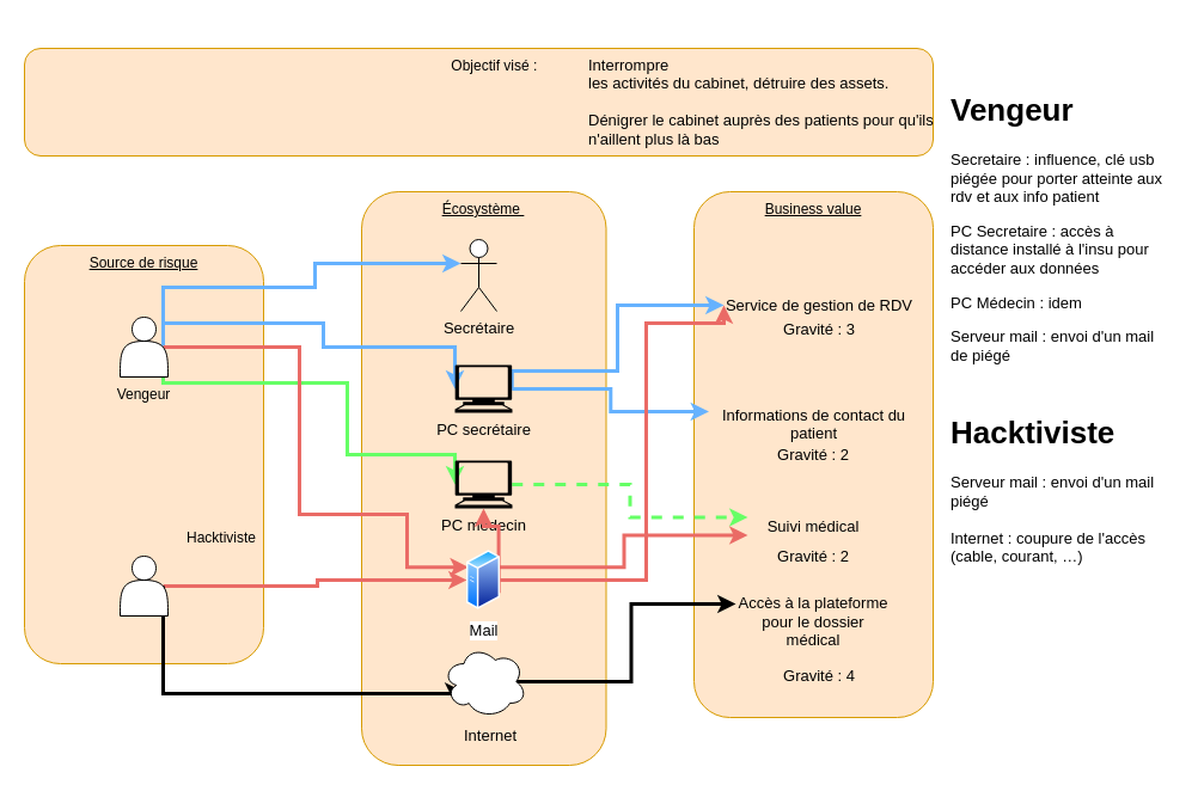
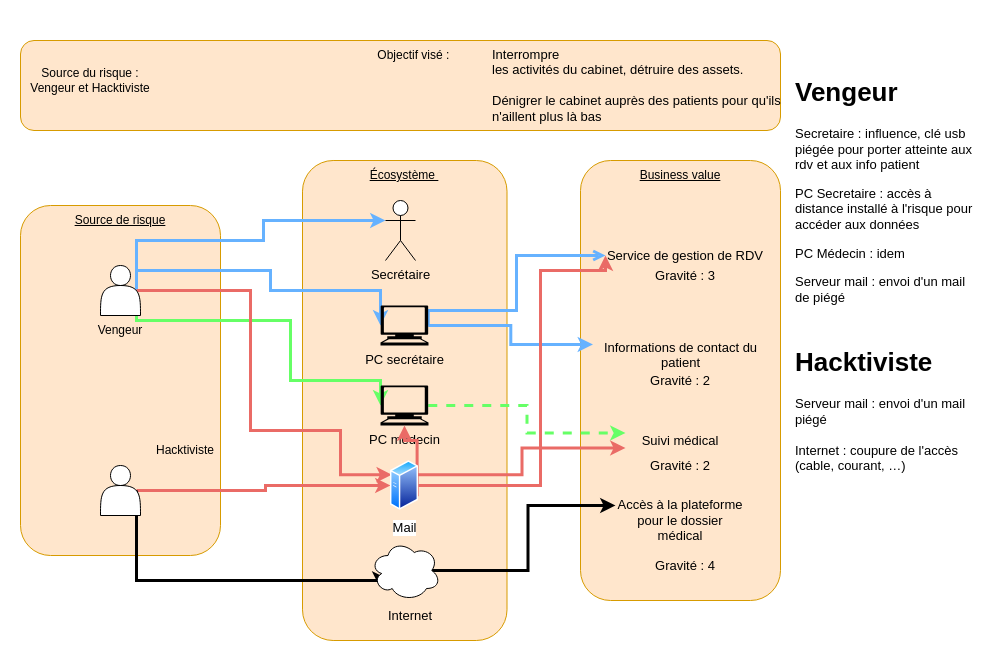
  <mxCell id="0" />
  <mxCell id="1" parent="0" />
  <mxCell id="2" value="" style="rounded=1;whiteSpace=wrap;html=1;fillColor=#ffe6cc;strokeColor=#d79b00;" vertex="1" parent="1"><mxGeometry x="20" y="205" width="200" height="350" as="geometry" /></mxCell>
  <mxCell id="3" value="" style="rounded=1;whiteSpace=wrap;html=1;fillColor=#ffe6cc;strokeColor=#d79b00;" vertex="1" parent="1"><mxGeometry x="580" y="160" width="200" height="440" as="geometry" /></mxCell>
  <mxCell id="4" value="" style="rounded=1;whiteSpace=wrap;html=1;fillColor=#ffe6cc;strokeColor=#d79b00;" vertex="1" parent="1"><mxGeometry x="302" y="160" width="204.5" height="480" as="geometry" /></mxCell>
  <mxCell id="5" value="" style="rounded=1;whiteSpace=wrap;html=1;fillColor=#ffe6cc;strokeColor=#d79b00;" vertex="1" parent="1"><mxGeometry x="20" y="40" width="760" height="90" as="geometry" /></mxCell>
+ <mxCell id="6" value="Source du risque : Vengeur et Hacktiviste" style="text;html=1;strokeColor=none;fillColor=none;align=center;verticalAlign=middle;whiteSpace=wrap;rounded=0;" vertex="1" parent="1"><mxGeometry x="20" y="40" width="140" height="80" as="geometry" /></mxCell>
  <mxCell id="7" value="&lt;u&gt;Source de risque&lt;/u&gt;" style="text;html=1;strokeColor=none;fillColor=none;align=center;verticalAlign=middle;whiteSpace=wrap;rounded=0;" vertex="1" parent="1"><mxGeometry x="50" y="205" width="140" height="30" as="geometry" /></mxCell>
  <mxCell id="8" value="&lt;u&gt;Écosystème&amp;nbsp;&lt;/u&gt;" style="text;html=1;strokeColor=none;fillColor=none;align=center;verticalAlign=middle;whiteSpace=wrap;rounded=0;" vertex="1" parent="1"><mxGeometry x="334.25" y="160" width="140" height="30" as="geometry" /></mxCell>
  <mxCell id="9" value="&lt;u&gt;Business value&lt;/u&gt;" style="text;html=1;strokeColor=none;fillColor=none;align=center;verticalAlign=middle;whiteSpace=wrap;rounded=0;" vertex="1" parent="1"><mxGeometry x="610" y="160" width="140" height="30" as="geometry" /></mxCell>
  <mxCell id="10" style="edgeStyle=orthogonalEdgeStyle;rounded=0;orthogonalLoop=1;jettySize=auto;html=1;exitX=0.9;exitY=0.5;exitDx=0;exitDy=0;exitPerimeter=0;entryX=0;entryY=0.5;entryDx=0;entryDy=0;entryPerimeter=0;fontFamily=Helvetica;fontSize=13;strokeColor=#66B2FF;strokeWidth=3;" edge="1" parent="1" source="14" target="29"><mxGeometry relative="1" as="geometry"><Array as="points"><mxPoint x="136" y="270" /><mxPoint x="270" y="270" /><mxPoint x="270" y="290" /><mxPoint x="380" y="290" /></Array></mxGeometry></mxCell>
  <mxCell id="11" style="edgeStyle=orthogonalEdgeStyle;rounded=0;orthogonalLoop=1;jettySize=auto;html=1;exitX=0.9;exitY=0.5;exitDx=0;exitDy=0;exitPerimeter=0;entryX=0;entryY=0.333;entryDx=0;entryDy=0;entryPerimeter=0;fontFamily=Helvetica;fontSize=13;strokeWidth=3;strokeColor=#66B2FF;" edge="1" parent="1" source="14" target="22"><mxGeometry relative="1" as="geometry"><Array as="points"><mxPoint x="136" y="240" /><mxPoint x="263" y="240" /><mxPoint x="263" y="220" /></Array></mxGeometry></mxCell>
  <mxCell id="12" style="edgeStyle=orthogonalEdgeStyle;rounded=0;orthogonalLoop=1;jettySize=auto;html=1;exitX=0.9;exitY=0.5;exitDx=0;exitDy=0;exitPerimeter=0;entryX=0;entryY=0.5;entryDx=0;entryDy=0;entryPerimeter=0;fontFamily=Helvetica;fontSize=13;strokeWidth=3;strokeColor=#66FF66;" edge="1" parent="1" source="14" target="31"><mxGeometry relative="1" as="geometry"><Array as="points"><mxPoint x="136" y="320" /><mxPoint x="290" y="320" /><mxPoint x="290" y="380" /><mxPoint x="380" y="380" /></Array></mxGeometry></mxCell>
  <mxCell id="13" style="edgeStyle=orthogonalEdgeStyle;rounded=0;orthogonalLoop=1;jettySize=auto;html=1;exitX=0.9;exitY=0.5;exitDx=0;exitDy=0;exitPerimeter=0;entryX=0;entryY=0.25;entryDx=0;entryDy=0;strokeColor=#EA6B66;strokeWidth=3;fontFamily=Helvetica;fontSize=13;" edge="1" parent="1" source="14" target="35"><mxGeometry relative="1" as="geometry"><Array as="points"><mxPoint x="250" y="290" /><mxPoint x="250" y="430" /><mxPoint x="340" y="430" /><mxPoint x="340" y="474" /></Array></mxGeometry></mxCell>
  <mxCell id="14" value="" style="shape=actor;whiteSpace=wrap;html=1;" vertex="1" parent="1"><mxGeometry x="100" y="265" width="40" height="50" as="geometry" /></mxCell>
  <mxCell id="15" style="edgeStyle=orthogonalEdgeStyle;rounded=0;orthogonalLoop=1;jettySize=auto;html=1;exitX=0.9;exitY=0.5;exitDx=0;exitDy=0;exitPerimeter=0;entryX=0;entryY=0.5;entryDx=0;entryDy=0;fontFamily=Helvetica;fontSize=13;strokeWidth=3;strokeColor=#EA6B66;" edge="1" parent="1" source="17" target="35"><mxGeometry relative="1" as="geometry" /></mxCell>
  <mxCell id="16" style="edgeStyle=orthogonalEdgeStyle;rounded=0;orthogonalLoop=1;jettySize=auto;html=1;exitX=0.9;exitY=0.5;exitDx=0;exitDy=0;exitPerimeter=0;entryX=0.13;entryY=0.77;entryDx=0;entryDy=0;entryPerimeter=0;fontFamily=Helvetica;fontSize=13;strokeWidth=3;" edge="1" parent="1" source="17" target="37"><mxGeometry relative="1" as="geometry"><Array as="points"><mxPoint x="136" y="580" /><mxPoint x="379" y="580" /></Array></mxGeometry></mxCell>
  <mxCell id="17" value="" style="shape=actor;whiteSpace=wrap;html=1;" vertex="1" parent="1"><mxGeometry x="100" y="465" width="40" height="50" as="geometry" /></mxCell>
  <mxCell id="18" value="Vengeur" style="text;html=1;strokeColor=none;fillColor=none;align=center;verticalAlign=middle;whiteSpace=wrap;rounded=0;" vertex="1" parent="1"><mxGeometry x="90" y="315" width="60" height="30" as="geometry" /></mxCell>
  <mxCell id="19" value="Hacktiviste" style="text;html=1;strokeColor=none;fillColor=none;align=center;verticalAlign=middle;whiteSpace=wrap;rounded=0;" vertex="1" parent="1"><mxGeometry x="155" y="435" width="60" height="30" as="geometry" /></mxCell>
  <mxCell id="20" value="Objectif visé :&amp;nbsp;" style="text;html=1;strokeColor=none;fillColor=none;align=center;verticalAlign=middle;whiteSpace=wrap;rounded=0;fontFamily=Helvetica;" vertex="1" parent="1"><mxGeometry x="360" y="40" width="110" height="30" as="geometry" /></mxCell>
  <mxCell id="21" value="&lt;font style=&quot;font-size: 13px;&quot;&gt;&lt;span style=&quot;background-color: initial;&quot;&gt;Interrompre&lt;/span&gt;&lt;br&gt;&lt;/font&gt;&lt;p style=&quot;margin-top: 0pt; margin-bottom: 0pt; margin-left: 0in; direction: ltr; unicode-bidi: embed; vertical-align: middle; word-break: normal; font-size: 13px;&quot;&gt;&lt;font style=&quot;font-size: 13px;&quot;&gt;les activités du cabinet, détruire des assets.&lt;br&gt;&lt;br&gt;Dénigrer le cabinet auprès des patients pour qu'ils n'aillent plus là bas&lt;/font&gt;&lt;/p&gt;" style="text;html=1;strokeColor=none;fillColor=none;align=left;verticalAlign=middle;whiteSpace=wrap;rounded=0;fontFamily=Helvetica;" vertex="1" parent="1"><mxGeometry x="490" y="20" width="330" height="130" as="geometry" /></mxCell>
  <mxCell id="22" value="Secrétaire" style="shape=umlActor;verticalLabelPosition=bottom;verticalAlign=top;html=1;outlineConnect=0;fontFamily=Helvetica;fontSize=13;" vertex="1" parent="1"><mxGeometry x="385" y="200" width="30" height="60" as="geometry" /></mxCell>
  <mxCell id="23" value="&lt;p style=&quot;line-height: normal; margin: 0pt 0in; text-indent: 0in; direction: ltr; unicode-bidi: embed; vertical-align: middle; word-break: normal; font-size: 13px;&quot;&gt;Service de gestion de RDV&lt;/p&gt;" style="text;html=1;strokeColor=none;fillColor=none;align=center;verticalAlign=middle;whiteSpace=wrap;rounded=0;fontFamily=Helvetica;fontSize=13;" vertex="1" parent="1"><mxGeometry x="605" y="240" width="160" height="30" as="geometry" /></mxCell>
  <mxCell id="24" value="&lt;p style=&quot;line-height: normal; margin: 0pt 0in; text-indent: 0in; direction: ltr; unicode-bidi: embed; vertical-align: middle; word-break: normal; font-size: 13px;&quot;&gt;Informations de contact du patient&lt;br style=&quot;font-size: 13px;&quot;&gt;&lt;/p&gt;" style="text;html=1;strokeColor=none;fillColor=none;align=center;verticalAlign=middle;whiteSpace=wrap;rounded=0;fontFamily=Helvetica;fontSize=13;" vertex="1" parent="1"><mxGeometry x="592.5" y="334" width="175" height="40" as="geometry" /></mxCell>
  <mxCell id="25" value="Accès à la plateforme pour le dossier&lt;br style=&quot;font-size: 13px;&quot;&gt;médical" style="text;html=1;strokeColor=none;fillColor=none;align=center;verticalAlign=middle;whiteSpace=wrap;rounded=0;fontFamily=Helvetica;fontSize=13;" vertex="1" parent="1"><mxGeometry x="615" y="490" width="130" height="60" as="geometry" /></mxCell>
  <mxCell id="26" value="&lt;p style=&quot;line-height: normal; margin: 0pt 0in; text-indent: 0in; direction: ltr; unicode-bidi: embed; vertical-align: middle; word-break: normal; font-size: 13px;&quot;&gt;Suivi médical&lt;/p&gt;" style="text;html=1;strokeColor=none;fillColor=none;align=center;verticalAlign=middle;whiteSpace=wrap;rounded=0;fontFamily=Helvetica;fontSize=13;" vertex="1" parent="1"><mxGeometry x="625" y="425" width="110" height="30" as="geometry" /></mxCell>
- <mxCell id="27" style="edgeStyle=orthogonalEdgeStyle;rounded=0;orthogonalLoop=1;jettySize=auto;html=1;exitX=0.995;exitY=0.5;exitDx=0;exitDy=0;exitPerimeter=0;entryX=0;entryY=0.5;entryDx=0;entryDy=0;fontFamily=Helvetica;fontSize=13;strokeWidth=3;strokeColor=#66B2FF;" edge="1" parent="1" source="29" target="23"><mxGeometry relative="1" as="geometry"><Array as="points"><mxPoint x="428" y="310" /><mxPoint x="516" y="310" /><mxPoint x="516" y="255" /></Array></mxGeometry></mxCell>
+ <mxCell id="27" style="edgeStyle=orthogonalEdgeStyle;rounded=0;orthogonalLoop=1;jettySize=auto;html=1;exitX=0.995;exitY=0.5;exitDx=0;exitDy=0;exitPerimeter=0;entryX=0;entryY=0.5;entryDx=0;entryDy=0;fontFamily=Helvetica;fontSize=13;strokeWidth=3;strokeColor=#66B2FF;endArrow=open;" edge="1" parent="1" source="29" target="23"><mxGeometry relative="1" as="geometry"><Array as="points"><mxPoint x="428" y="310" /><mxPoint x="516" y="310" /><mxPoint x="516" y="255" /></Array></mxGeometry></mxCell>
  <mxCell id="28" style="edgeStyle=orthogonalEdgeStyle;rounded=0;orthogonalLoop=1;jettySize=auto;html=1;exitX=0.995;exitY=0.5;exitDx=0;exitDy=0;exitPerimeter=0;entryX=0;entryY=0.25;entryDx=0;entryDy=0;strokeColor=#66B2FF;strokeWidth=3;fontFamily=Helvetica;fontSize=13;" edge="1" parent="1" source="29" target="24"><mxGeometry relative="1" as="geometry" /></mxCell>
  <mxCell id="29" value="PC secrétaire" style="shape=mxgraph.signs.tech.computer;html=1;pointerEvents=1;fillColor=#000000;strokeColor=none;verticalLabelPosition=bottom;verticalAlign=top;align=center;fontFamily=Helvetica;fontSize=13;" vertex="1" parent="1"><mxGeometry x="380" y="305" width="48" height="40" as="geometry" /></mxCell>
  <mxCell id="30" style="edgeStyle=orthogonalEdgeStyle;rounded=0;orthogonalLoop=1;jettySize=auto;html=1;exitX=0.995;exitY=0.5;exitDx=0;exitDy=0;exitPerimeter=0;entryX=0;entryY=0.25;entryDx=0;entryDy=0;fontFamily=Helvetica;fontSize=13;strokeColor=#66FF66;strokeWidth=3;dashed=1;" edge="1" parent="1" source="31" target="26"><mxGeometry relative="1" as="geometry" /></mxCell>
  <mxCell id="31" value="PC médecin" style="shape=mxgraph.signs.tech.computer;html=1;pointerEvents=1;fillColor=#000000;strokeColor=none;verticalLabelPosition=bottom;verticalAlign=top;align=center;fontFamily=Helvetica;fontSize=13;" vertex="1" parent="1"><mxGeometry x="380" y="385" width="48" height="40" as="geometry" /></mxCell>
  <mxCell id="32" style="edgeStyle=orthogonalEdgeStyle;rounded=0;orthogonalLoop=1;jettySize=auto;html=1;exitX=1;exitY=0.5;exitDx=0;exitDy=0;entryX=0;entryY=0.5;entryDx=0;entryDy=0;fontFamily=Helvetica;fontSize=13;strokeColor=#EA6B66;strokeWidth=3;" edge="1" parent="1" source="35" target="23"><mxGeometry relative="1" as="geometry"><Array as="points"><mxPoint x="540" y="485" /><mxPoint x="540" y="270" /><mxPoint x="605" y="270" /></Array></mxGeometry></mxCell>
  <mxCell id="33" style="edgeStyle=orthogonalEdgeStyle;rounded=0;orthogonalLoop=1;jettySize=auto;html=1;exitX=1;exitY=0.75;exitDx=0;exitDy=0;fontFamily=Helvetica;fontSize=13;strokeWidth=3;strokeColor=#EA6B66;" edge="1" parent="1" source="35" target="31"><mxGeometry relative="1" as="geometry" /></mxCell>
  <mxCell id="34" style="edgeStyle=orthogonalEdgeStyle;rounded=0;orthogonalLoop=1;jettySize=auto;html=1;exitX=1;exitY=0.25;exitDx=0;exitDy=0;entryX=0;entryY=0.75;entryDx=0;entryDy=0;fontFamily=Helvetica;fontSize=13;strokeColor=#EA6B66;strokeWidth=3;" edge="1" parent="1" source="35" target="26"><mxGeometry relative="1" as="geometry" /></mxCell>
  <mxCell id="35" value="Mail" style="aspect=fixed;perimeter=ellipsePerimeter;html=1;align=center;shadow=0;dashed=0;spacingTop=3;image;image=img/lib/active_directory/generic_server.svg;fontFamily=Helvetica;fontSize=13;" vertex="1" parent="1"><mxGeometry x="390" y="460" width="28.0" height="50" as="geometry" /></mxCell>
  <mxCell id="36" style="edgeStyle=orthogonalEdgeStyle;rounded=0;orthogonalLoop=1;jettySize=auto;html=1;exitX=0.875;exitY=0.5;exitDx=0;exitDy=0;exitPerimeter=0;entryX=0;entryY=0.25;entryDx=0;entryDy=0;fontFamily=Helvetica;fontSize=13;strokeWidth=3;" edge="1" parent="1" source="37" target="25"><mxGeometry relative="1" as="geometry" /></mxCell>
  <mxCell id="37" value="" style="ellipse;shape=cloud;whiteSpace=wrap;html=1;fontFamily=Helvetica;fontSize=13;" vertex="1" parent="1"><mxGeometry x="370" y="540" width="70" height="60" as="geometry" /></mxCell>
  <mxCell id="38" value="Internet" style="text;html=1;strokeColor=none;fillColor=none;align=center;verticalAlign=middle;whiteSpace=wrap;rounded=0;fontFamily=Helvetica;fontSize=13;" vertex="1" parent="1"><mxGeometry x="380" y="600" width="60" height="30" as="geometry" /></mxCell>
- <mxCell id="39" value="&lt;h1&gt;Vengeur&lt;/h1&gt;&lt;p&gt;Secretaire : influence, clé usb piégée pour porter atteinte aux rdv et aux info patient&lt;/p&gt;&lt;p&gt;PC Secretaire : accès à distance installé à l'insu pour accéder aux données&lt;/p&gt;&lt;p&gt;PC Médecin : idem&amp;nbsp;&lt;/p&gt;&lt;p&gt;Serveur mail : envoi d'un mail de piégé&lt;/p&gt;" style="text;html=1;strokeColor=none;fillColor=none;spacing=5;spacingTop=-20;whiteSpace=wrap;overflow=hidden;rounded=0;fontFamily=Helvetica;fontSize=13;" vertex="1" parent="1"><mxGeometry x="790" y="70" width="190" height="250" as="geometry" /></mxCell>
+ <mxCell id="39" value="&lt;h1&gt;Vengeur&lt;/h1&gt;&lt;p&gt;Secretaire : influence, clé usb piégée pour porter atteinte aux rdv et aux info patient&lt;/p&gt;&lt;p&gt;PC Secretaire : accès à distance installé à l'risque pour accéder aux données&lt;/p&gt;&lt;p&gt;PC Médecin : idem&amp;nbsp;&lt;/p&gt;&lt;p&gt;Serveur mail : envoi d'un mail de piégé&lt;/p&gt;" style="text;html=1;strokeColor=none;fillColor=none;spacing=5;spacingTop=-20;whiteSpace=wrap;overflow=hidden;rounded=0;fontFamily=Helvetica;fontSize=13;" vertex="1" parent="1"><mxGeometry x="790" y="70" width="190" height="250" as="geometry" /></mxCell>
  <mxCell id="40" value="&lt;h1&gt;Hacktiviste&lt;/h1&gt;&lt;div&gt;Serveur mail : envoi d'un mail piégé&lt;/div&gt;&lt;div&gt;&lt;br&gt;&lt;/div&gt;&lt;div&gt;Internet : coupure de l'accès (cable, courant, …)&lt;/div&gt;" style="text;html=1;strokeColor=none;fillColor=none;spacing=5;spacingTop=-20;whiteSpace=wrap;overflow=hidden;rounded=0;fontFamily=Helvetica;fontSize=13;" vertex="1" parent="1"><mxGeometry x="790" y="340" width="190" height="140" as="geometry" /></mxCell>
  <mxCell id="41" value="Gravité : 4" style="text;html=1;strokeColor=none;fillColor=none;align=center;verticalAlign=middle;whiteSpace=wrap;rounded=0;fontFamily=Helvetica;fontSize=13;" vertex="1" parent="1"><mxGeometry x="645" y="550" width="80" height="30" as="geometry" /></mxCell>
  <mxCell id="42" value="Gravité : 2" style="text;html=1;strokeColor=none;fillColor=none;align=center;verticalAlign=middle;whiteSpace=wrap;rounded=0;fontFamily=Helvetica;fontSize=13;" vertex="1" parent="1"><mxGeometry x="640" y="450" width="80" height="30" as="geometry" /></mxCell>
  <mxCell id="43" value="Gravité : 2" style="text;html=1;strokeColor=none;fillColor=none;align=center;verticalAlign=middle;whiteSpace=wrap;rounded=0;fontFamily=Helvetica;fontSize=13;" vertex="1" parent="1"><mxGeometry x="640" y="365" width="80" height="30" as="geometry" /></mxCell>
  <mxCell id="44" value="Gravité : 3" style="text;html=1;strokeColor=none;fillColor=none;align=center;verticalAlign=middle;whiteSpace=wrap;rounded=0;fontFamily=Helvetica;fontSize=13;" vertex="1" parent="1"><mxGeometry x="645" y="260" width="80" height="30" as="geometry" /></mxCell>
